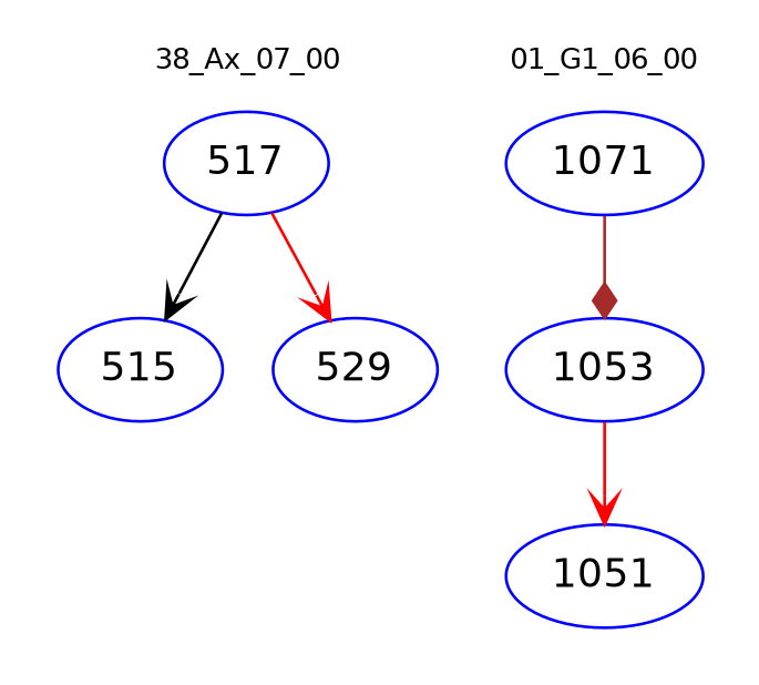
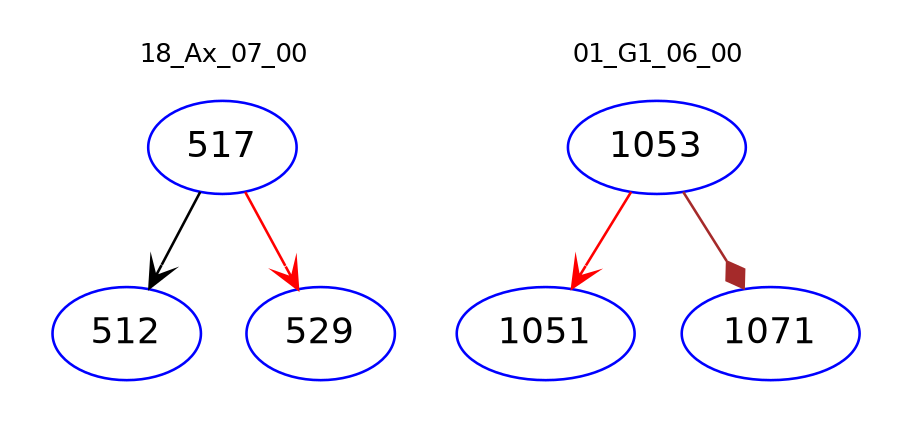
  digraph {
    fontname="DejaVu Sans"
    node [color=blue fontname="DejaVu Sans"]
    edge [arrowhead=vee color=red fontname="DejaVu Sans"]
    n1 [label=517]
-   n2 [label=515]
+   n2 [label=512]
    n3 [label=529]
    n4 [label=1053]
    n5 [label=1051]
    n6 [label=1071]
    subgraph cluster_1 {
      color=white
      fontsize=10
-     label="38_Ax_07_00"
+     label="18_Ax_07_00"
      n1
      n2
      n3
    }
    subgraph cluster_2 {
      color=white
      fontsize=10
      label="01_G1_06_00"
      n4
      n5
      n6
    }
    n1 -> n2 [color=black]
    n1 -> n3
    n4 -> n5
-   n6 -> n4 [arrowhead=diamond color=brown]
+   n4 -> n6 [arrowhead=diamond color=brown]
  }
